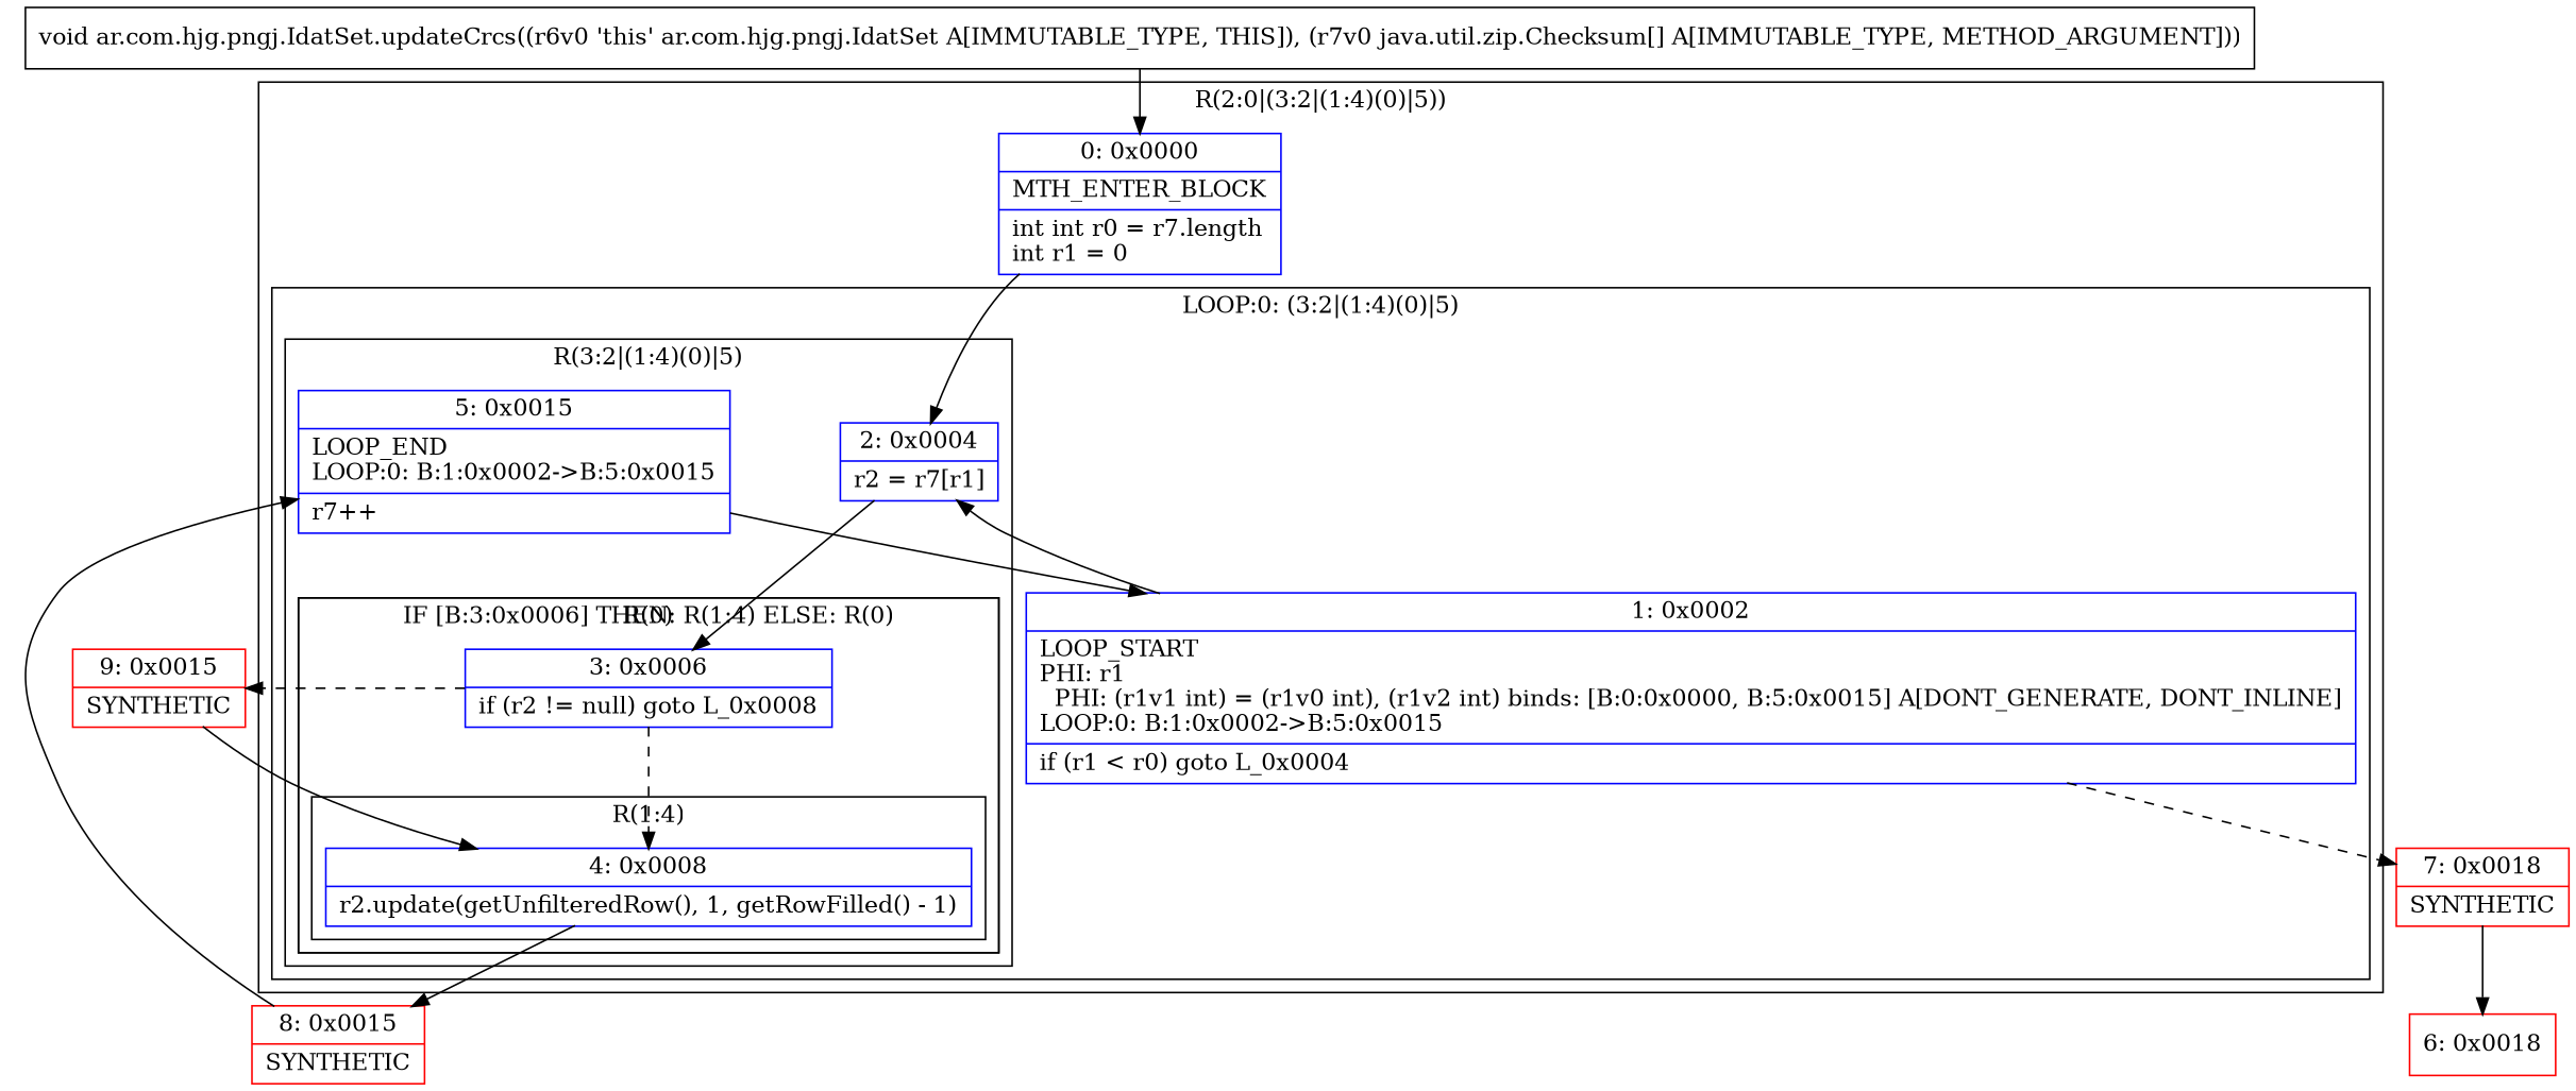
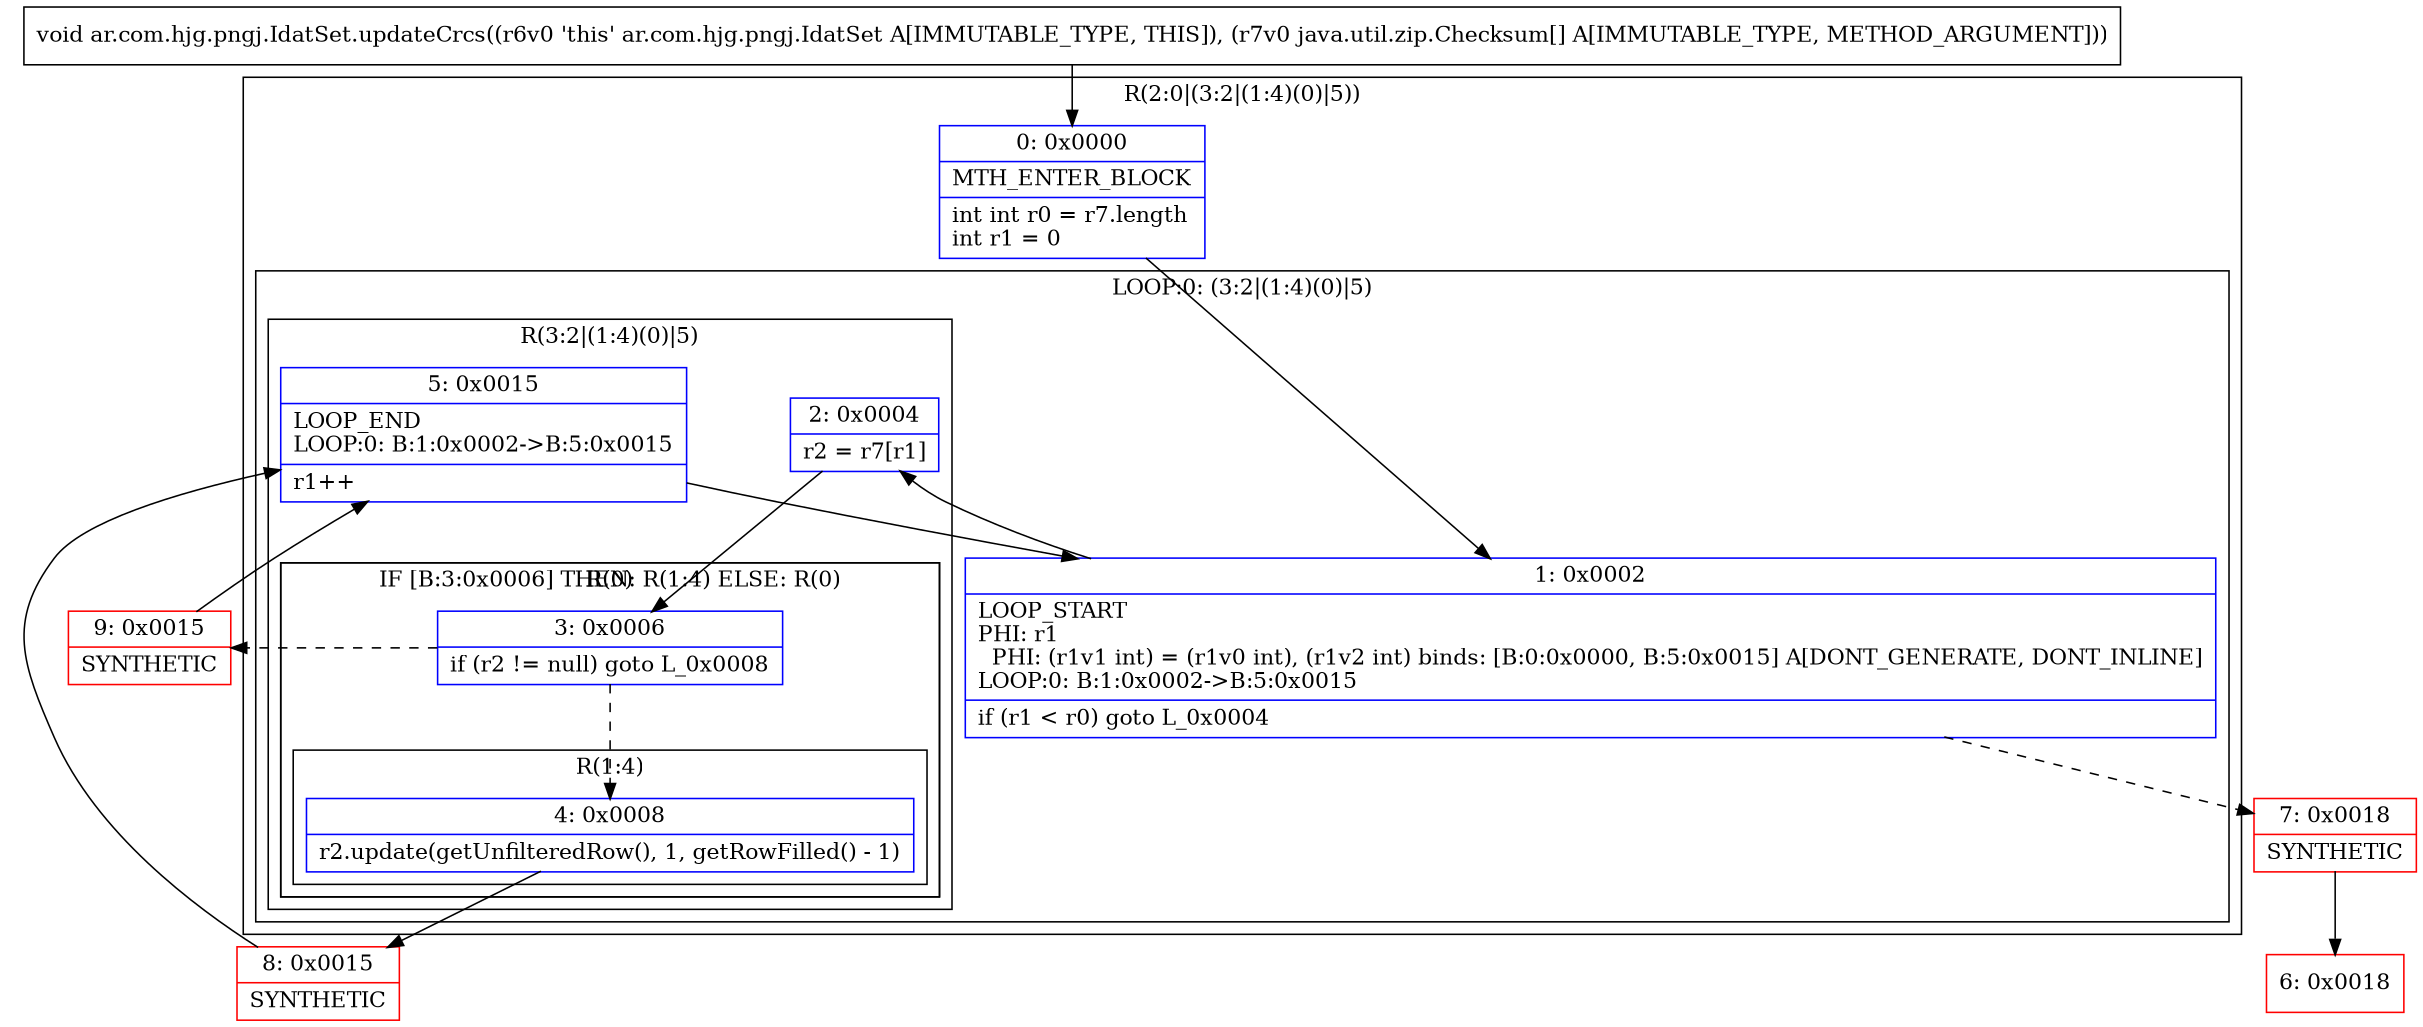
  digraph {
    node [color=blue shape=record]
    n1 [label="{4\:\ 0x0008|r2.update(getUnfilteredRow(), 1, getRowFilled() \- 1)\l}"]
    n2 [label="{3\:\ 0x0006|if (r2 != null) goto L_0x0008\l}"]
    n3 [label="{2\:\ 0x0004|r2 = r7[r1]\l}"]
-   n4 [label="{5\:\ 0x0015|LOOP_END\lLOOP:0: B:1:0x0002\-\>B:5:0x0015\l|r7++\l}"]
+   n4 [label="{5\:\ 0x0015|LOOP_END\lLOOP:0: B:1:0x0002\-\>B:5:0x0015\l|r1++\l}"]
    n5 [label="{1\:\ 0x0002|LOOP_START\lPHI: r1 \l  PHI: (r1v1 int) = (r1v0 int), (r1v2 int) binds: [B:0:0x0000, B:5:0x0015] A[DONT_GENERATE, DONT_INLINE]\lLOOP:0: B:1:0x0002\-\>B:5:0x0015\l|if (r1 \< r0) goto L_0x0004\l}"]
    n6 [label="{0\:\ 0x0000|MTH_ENTER_BLOCK\l|int int r0 = r7.length\lint r1 = 0\l}"]
    n7 [color=red label="{8\:\ 0x0015|SYNTHETIC\l}"]
    n8 [color=red label="{9\:\ 0x0015|SYNTHETIC\l}"]
    n9 [color=red label="{7\:\ 0x0018|SYNTHETIC\l}"]
    n10 [color=red label="{6\:\ 0x0018}"]
    n11 [label="{void ar.com.hjg.pngj.IdatSet.updateCrcs((r6v0 'this' ar.com.hjg.pngj.IdatSet A[IMMUTABLE_TYPE, THIS]), (r7v0 java.util.zip.Checksum[] A[IMMUTABLE_TYPE, METHOD_ARGUMENT])) }" color=""]
    subgraph cluster_1 {
      label="R(2:0|(3:2|(1:4)(0)|5))"
      n6
      subgraph cluster_2 {
        label="LOOP:0: (3:2|(1:4)(0)|5)"
        n5
        subgraph cluster_3 {
          label="R(3:2|(1:4)(0)|5)"
          n3
          n4
          subgraph cluster_4 {
            label="IF [B:3:0x0006] THEN: R(1:4) ELSE: R(0)"
            n2
            subgraph cluster_5 {
              label="R(1:4)"
              n1
            }
            subgraph cluster_6 {
              label="R(0)"
            }
          }
        }
      }
    }
    n1 -> n7
    n2 -> n1 [style=dashed]
    n2 -> n8 [style=dashed]
    n3 -> n2
    n4 -> n5
    n5 -> n3
    n5 -> n9 [style=dashed]
-   n6 -> n3
+   n6 -> n5
    n7 -> n4
-   n8 -> n1
+   n8 -> n4
    n9 -> n10
    n11 -> n6
  }
